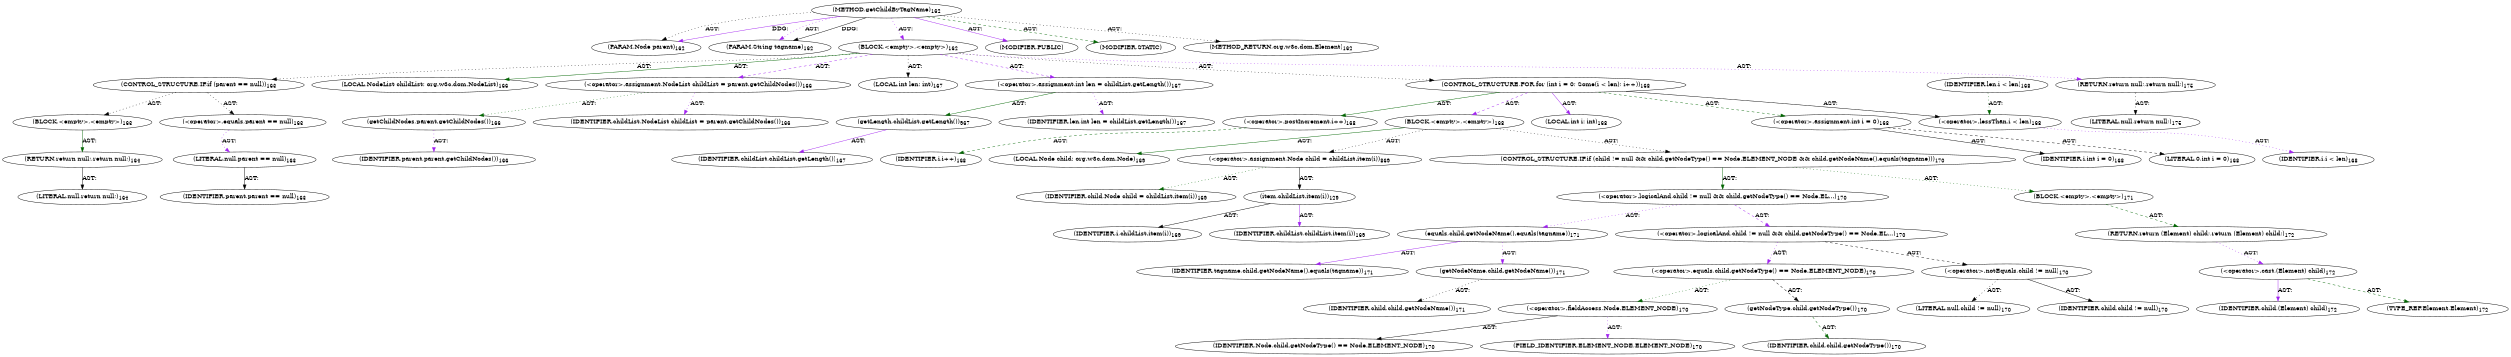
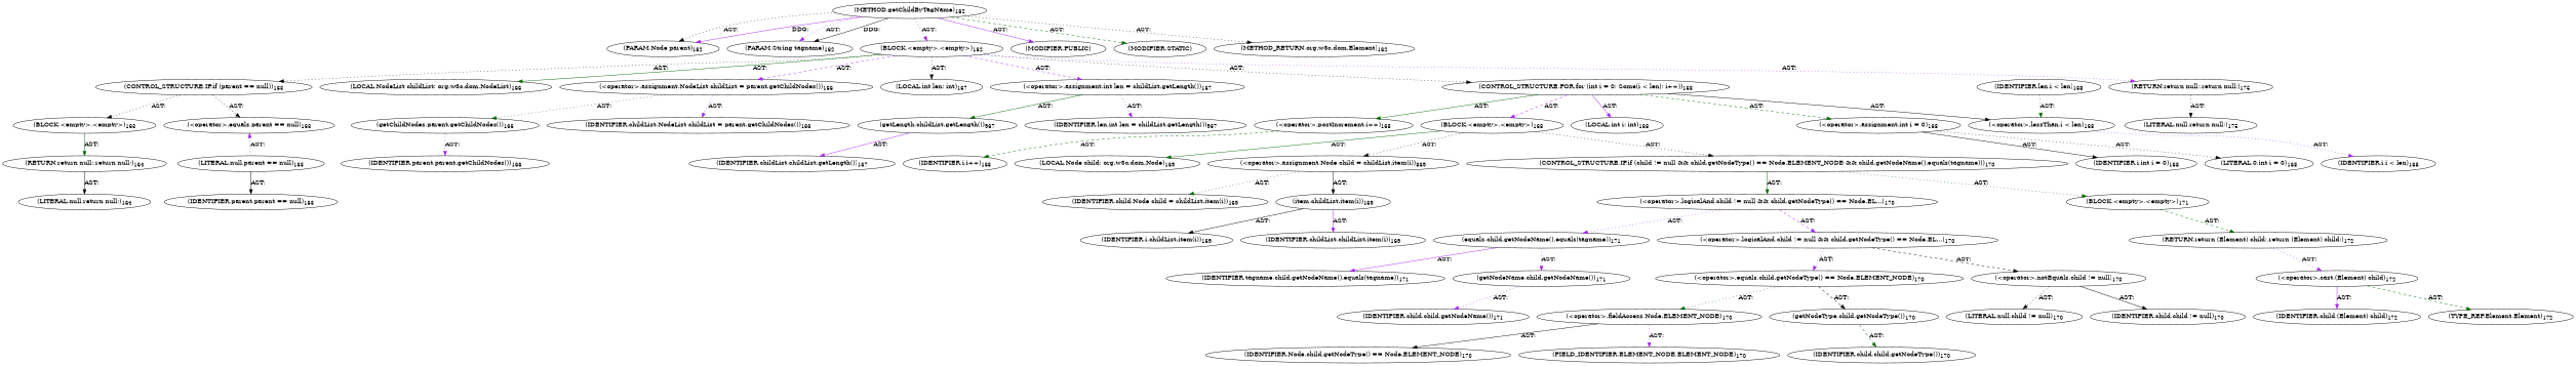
  digraph {
    edge [color=purple style=dotted]
    n1 [label=<(METHOD,getChildByTagName)<SUB>162</SUB>>]
    n2 [label=<(PARAM,Node parent)<SUB>162</SUB>>]
    n3 [label=<(PARAM,String tagname)<SUB>162</SUB>>]
    n4 [label=<(BLOCK,&lt;empty&gt;,&lt;empty&gt;)<SUB>162</SUB>>]
    n5 [label=<(MODIFIER,PUBLIC)>]
    n6 [label=<(MODIFIER,STATIC)>]
    n7 [label=<(METHOD_RETURN,org.w3c.dom.Element)<SUB>162</SUB>>]
    n8 [label=<(CONTROL_STRUCTURE,IF,if (parent == null))<SUB>163</SUB>>]
    n9 [label=<(LOCAL,NodeList childList: org.w3c.dom.NodeList)<SUB>166</SUB>>]
    n10 [label=<(&lt;operator&gt;.assignment,NodeList childList = parent.getChildNodes())<SUB>166</SUB>>]
    n11 [label=<(LOCAL,int len: int)<SUB>167</SUB>>]
    n12 [label=<(&lt;operator&gt;.assignment,int len = childList.getLength())<SUB>167</SUB>>]
    n13 [label=<(CONTROL_STRUCTURE,FOR,for (int i = 0; Some(i &lt; len); i++))<SUB>168</SUB>>]
    n14 [label=<(RETURN,return null;,return null;)<SUB>175</SUB>>]
    n15 [label=<(&lt;operator&gt;.equals,parent == null)<SUB>163</SUB>>]
    n16 [label=<(BLOCK,&lt;empty&gt;,&lt;empty&gt;)<SUB>163</SUB>>]
    n17 [label=<(IDENTIFIER,childList,NodeList childList = parent.getChildNodes())<SUB>166</SUB>>]
    n18 [label=<(getChildNodes,parent.getChildNodes())<SUB>166</SUB>>]
-   n19 [label=<(IDENTIFIER,len,int len = childList.getLength())<SUB>167</SUB>>]
+   n19 [label=<(IDENTIFIER,len,int len = childList.getLength())<SUB>967</SUB>>]
    n20 [label=<(getLength,childList.getLength())<SUB>967</SUB>>]
    n21 [label=<(LOCAL,int i: int)<SUB>168</SUB>>]
    n22 [label=<(&lt;operator&gt;.assignment,int i = 0)<SUB>168</SUB>>]
    n23 [label=<(&lt;operator&gt;.lessThan,i &lt; len)<SUB>168</SUB>>]
    n24 [label=<(&lt;operator&gt;.postIncrement,i++)<SUB>168</SUB>>]
    n25 [label=<(BLOCK,&lt;empty&gt;,&lt;empty&gt;)<SUB>168</SUB>>]
    n26 [label=<(LITERAL,null,return null;)<SUB>175</SUB>>]
    n27 [label=<(LITERAL,null,parent == null)<SUB>163</SUB>>]
    n28 [label=<(RETURN,return null;,return null;)<SUB>164</SUB>>]
    n29 [label=<(IDENTIFIER,parent,parent == null)<SUB>163</SUB>>]
    n30 [label=<(LITERAL,null,return null;)<SUB>164</SUB>>]
    n31 [label=<(IDENTIFIER,parent,parent.getChildNodes())<SUB>166</SUB>>]
    n32 [label=<(IDENTIFIER,childList,childList.getLength())<SUB>167</SUB>>]
    n33 [label=<(IDENTIFIER,i,int i = 0)<SUB>168</SUB>>]
    n34 [label=<(LITERAL,0,int i = 0)<SUB>168</SUB>>]
    n35 [label=<(IDENTIFIER,i,i &lt; len)<SUB>168</SUB>>]
    n36 [label=<(IDENTIFIER,i,i++)<SUB>168</SUB>>]
    n37 [label=<(LOCAL,Node child: org.w3c.dom.Node)<SUB>169</SUB>>]
    n38 [label=<(&lt;operator&gt;.assignment,Node child = childList.item(i))<SUB>869</SUB>>]
    n39 [label=<(CONTROL_STRUCTURE,IF,if (child != null &amp;&amp; child.getNodeType() == Node.ELEMENT_NODE &amp;&amp; child.getNodeName().equals(tagname)))<SUB>170</SUB>>]
    n40 [label=<(IDENTIFIER,len,i &lt; len)<SUB>168</SUB>>]
    n41 [label=<(IDENTIFIER,child,Node child = childList.item(i))<SUB>169</SUB>>]
-   n42 [label=<(item,childList.item(i))<SUB>129</SUB>>]
+   n42 [label=<(item,childList.item(i))<SUB>169</SUB>>]
    n43 [label=<(&lt;operator&gt;.logicalAnd,child != null &amp;&amp; child.getNodeType() == Node.EL...)<SUB>170</SUB>>]
    n44 [label=<(BLOCK,&lt;empty&gt;,&lt;empty&gt;)<SUB>171</SUB>>]
    n45 [label=<(IDENTIFIER,childList,childList.item(i))<SUB>169</SUB>>]
    n46 [label=<(IDENTIFIER,i,childList.item(i))<SUB>169</SUB>>]
    n47 [label=<(&lt;operator&gt;.logicalAnd,child != null &amp;&amp; child.getNodeType() == Node.EL...)<SUB>170</SUB>>]
    n48 [label=<(equals,child.getNodeName().equals(tagname))<SUB>171</SUB>>]
    n49 [label=<(RETURN,return (Element) child;,return (Element) child;)<SUB>172</SUB>>]
    n50 [label=<(&lt;operator&gt;.notEquals,child != null)<SUB>170</SUB>>]
    n51 [label=<(&lt;operator&gt;.equals,child.getNodeType() == Node.ELEMENT_NODE)<SUB>170</SUB>>]
    n52 [label=<(getNodeName,child.getNodeName())<SUB>171</SUB>>]
    n53 [label=<(IDENTIFIER,tagname,child.getNodeName().equals(tagname))<SUB>171</SUB>>]
    n54 [label=<(IDENTIFIER,child,child != null)<SUB>170</SUB>>]
    n55 [label=<(LITERAL,null,child != null)<SUB>170</SUB>>]
    n56 [label=<(getNodeType,child.getNodeType())<SUB>170</SUB>>]
    n57 [label=<(&lt;operator&gt;.fieldAccess,Node.ELEMENT_NODE)<SUB>170</SUB>>]
    n58 [label=<(IDENTIFIER,child,child.getNodeType())<SUB>170</SUB>>]
    n59 [label=<(IDENTIFIER,Node,child.getNodeType() == Node.ELEMENT_NODE)<SUB>170</SUB>>]
    n60 [label=<(FIELD_IDENTIFIER,ELEMENT_NODE,ELEMENT_NODE)<SUB>170</SUB>>]
    n61 [label=<(IDENTIFIER,child,child.getNodeName())<SUB>171</SUB>>]
    n62 [label=<(&lt;operator&gt;.cast,(Element) child)<SUB>172</SUB>>]
    n63 [label=<(TYPE_REF,Element,Element)<SUB>172</SUB>>]
    n64 [label=<(IDENTIFIER,child,(Element) child)<SUB>172</SUB>>]
    n1 -> n2 [color=black label="AST: "]
    n1 -> n2 [label="DDG: " style=solid]
    n1 -> n3 [label="AST: "]
    n1 -> n3 [color=black label="DDG: " style=solid]
    n1 -> n4 [label="AST: "]
    n1 -> n5 [label="AST: " style=solid]
    n1 -> n6 [color=darkgreen label="AST: " style=dashed]
    n1 -> n7 [color=black label="AST: "]
    n4 -> n8 [color=black label="AST: "]
    n4 -> n9 [color=darkgreen label="AST: " style=solid]
    n4 -> n10 [label="AST: " style=dashed]
    n4 -> n11 [color=black label="AST: "]
    n4 -> n12 [label="AST: " style=dashed]
    n4 -> n13 [color=black label="AST: "]
    n4 -> n14 [label="AST: "]
    n8 -> n15 [color=black label="AST: "]
    n8 -> n16 [color=black label="AST: "]
    n10 -> n17 [label="AST: "]
    n10 -> n18 [color=darkgreen label="AST: "]
    n12 -> n19 [label="AST: "]
    n12 -> n20 [color=darkgreen label="AST: " style=solid]
    n13 -> n21 [label="AST: " style=solid]
    n13 -> n22 [color=darkgreen label="AST: " style=dashed]
    n13 -> n23 [color=black label="AST: " style=solid]
    n13 -> n24 [color=darkgreen label="AST: " style=solid]
    n13 -> n25 [label="AST: " style=dashed]
    n14 -> n26 [color=black label="AST: "]
-   n15 -> n27 [label="AST: "]
+   n27 -> n15 [label="AST: "]
    n16 -> n28 [color=darkgreen label="AST: " style=solid]
    n18 -> n31 [label="AST: "]
    n20 -> n32 [label="AST: " style=solid]
    n22 -> n33 [color=black label="AST: " style=solid]
-   n22 -> n34 [color=black label="AST: " style=dashed]
+   n22 -> n34 [color=black label="AST: "]
    n23 -> n35 [label="AST: "]
    n24 -> n36 [color=darkgreen label="AST: " style=dashed]
    n25 -> n37 [color=darkgreen label="AST: " style=solid]
    n25 -> n38 [color=black label="AST: "]
    n25 -> n39 [color=black label="AST: "]
    n27 -> n29 [color=black label="AST: " style=solid]
    n28 -> n30 [color=black label="AST: " style=solid]
    n38 -> n41 [color=darkgreen label="AST: "]
    n38 -> n42 [color=black label="AST: " style=solid]
    n39 -> n43 [color=darkgreen label="AST: " style=solid]
    n39 -> n44 [color=darkgreen label="AST: "]
    n40 -> n23 [color=darkgreen label="AST: "]
    n42 -> n45 [label="AST: " style=solid]
    n42 -> n46 [color=black label="AST: " style=solid]
    n43 -> n47 [label="AST: " style=dashed]
    n43 -> n48 [label="AST: "]
    n44 -> n49 [color=darkgreen label="AST: " style=dashed]
    n47 -> n50 [color=black label="AST: " style=dashed]
    n47 -> n51 [label="AST: "]
    n48 -> n52 [label="AST: "]
    n48 -> n53 [label="AST: " style=solid]
    n49 -> n62 [label="AST: "]
    n50 -> n54 [color=black label="AST: " style=solid]
    n50 -> n55 [color=black label="AST: "]
    n51 -> n56 [color=black label="AST: " style=dashed]
    n51 -> n57 [color=darkgreen label="AST: "]
-   n52 -> n61 [color=black label="AST: "]
+   n52 -> n61 [label="AST: "]
    n56 -> n58 [color=darkgreen label="AST: " style=dashed]
    n57 -> n59 [color=black label="AST: " style=solid]
    n57 -> n60 [label="AST: "]
    n62 -> n63 [color=darkgreen label="AST: " style=dashed]
    n62 -> n64 [label="AST: " style=solid]
  }
